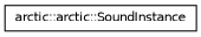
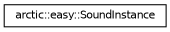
  digraph {
    rankdir=TB
-   n1 [color=black fillcolor=white fontname=Helvetica fontsize=10 height=0.2 label="arctic::arctic::SoundInstance" shape=record style=filled width=0.4]
+   n1 [color=black fillcolor=white fontname=Helvetica fontsize=10 height=0.2 label="arctic::easy::SoundInstance" shape=record style=filled width=0.4]
  }
